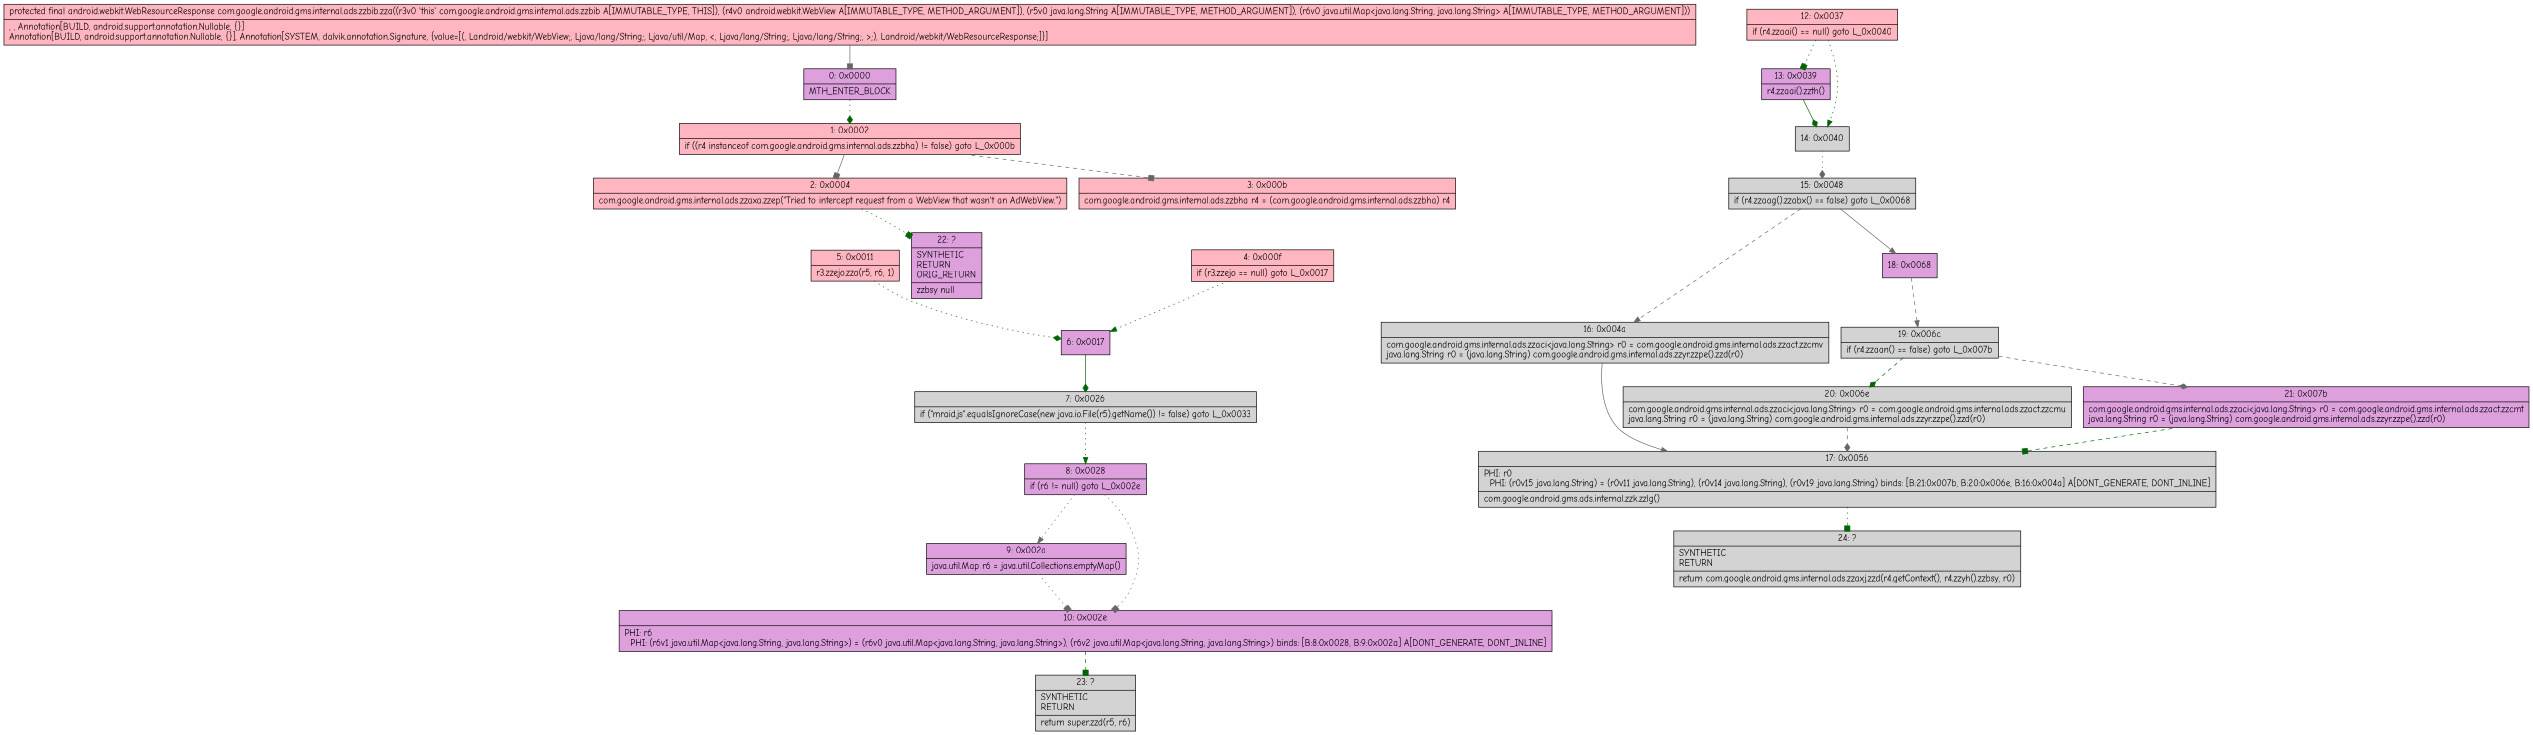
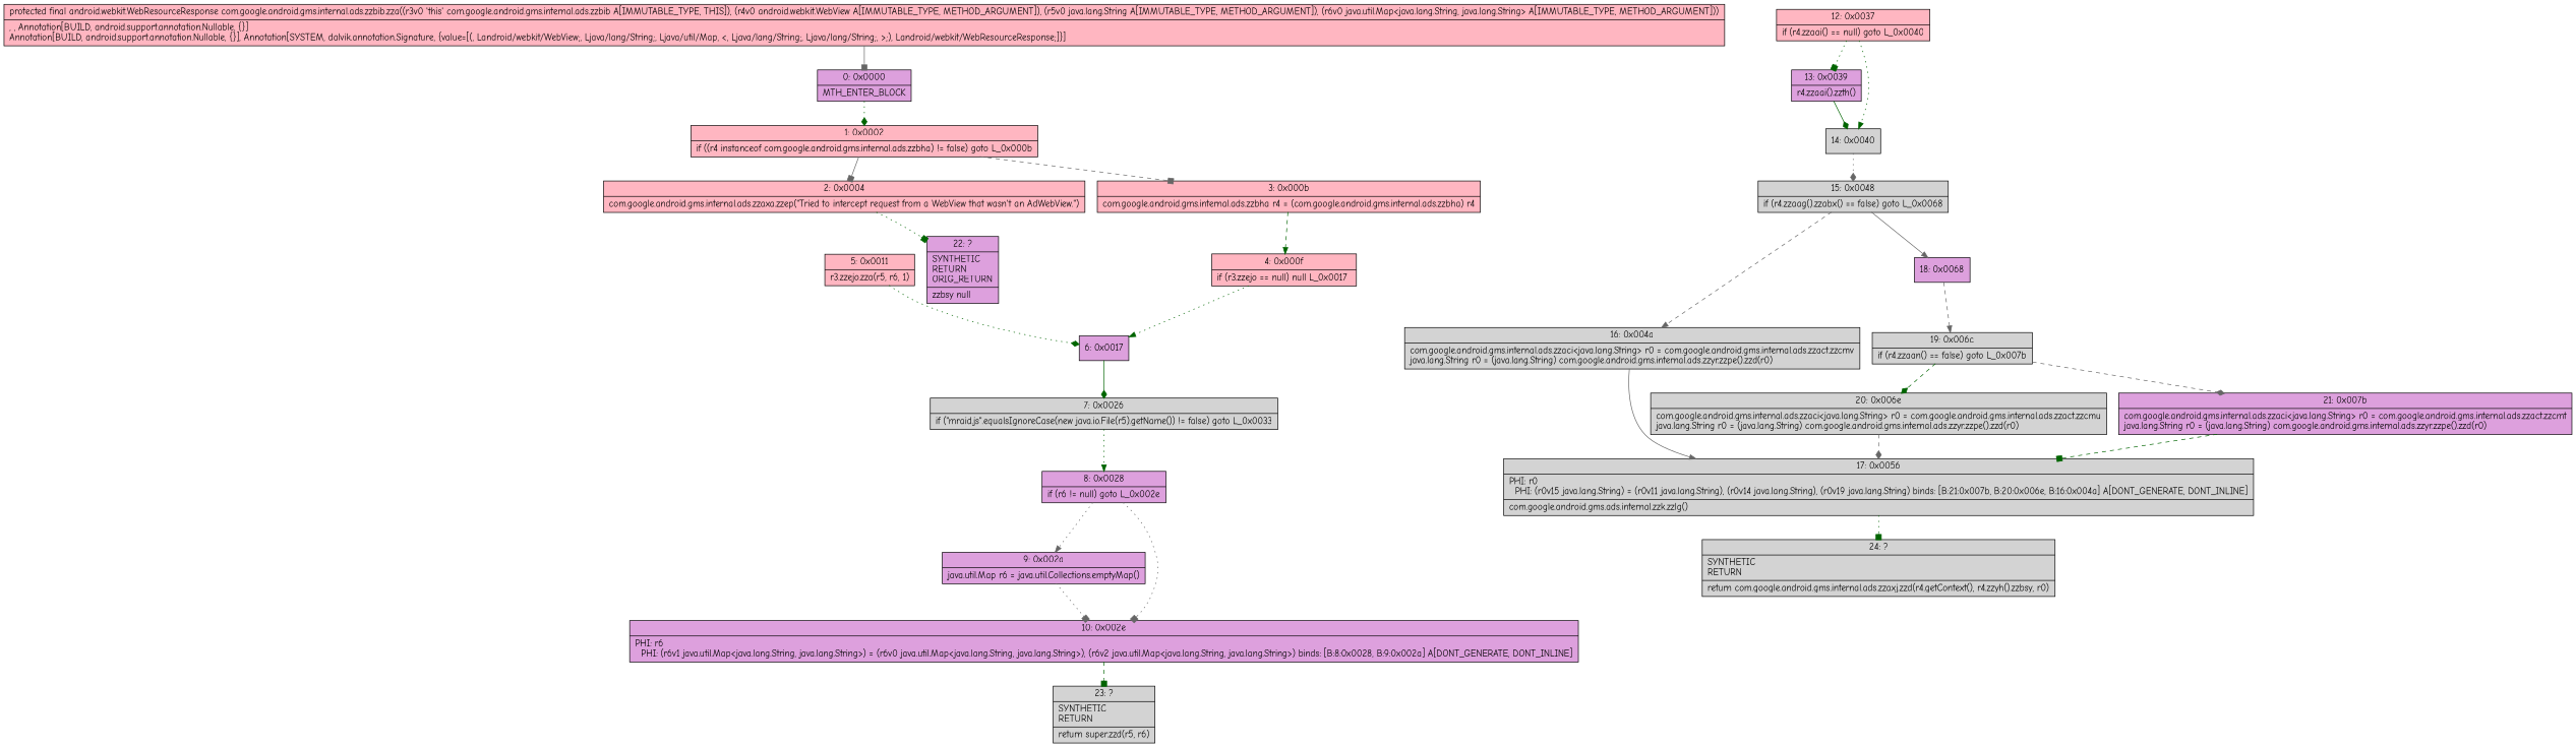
  digraph {
    fontname="Comic Neue"
    node [fillcolor=plum fontname="Comic Neue" shape=record style=filled]
    edge [arrowhead=box color=darkgreen fontname="Comic Neue" style=dotted]
    n1 [label="{0\:\ 0x0000|MTH_ENTER_BLOCK\l}"]
    n2 [fillcolor=lightpink label="{1\:\ 0x0002|if ((r4 instanceof com.google.android.gms.internal.ads.zzbha) != false) goto L_0x000b\l}"]
    n3 [fillcolor=lightpink label="{2\:\ 0x0004|com.google.android.gms.internal.ads.zzaxa.zzep(\"Tried to intercept request from a WebView that wasn't an AdWebView.\")\l}"]
    n4 [fillcolor=lightpink label="{3\:\ 0x000b|com.google.android.gms.internal.ads.zzbha r4 = (com.google.android.gms.internal.ads.zzbha) r4\l}"]
    n5 [label="{22\:\ ?|SYNTHETIC\lRETURN\lORIG_RETURN\l|zzbsy null\l}"]
-   n6 [fillcolor=lightpink label="{4\:\ 0x000f|if (r3.zzejo == null) goto L_0x0017\l}"]
+   n6 [fillcolor=lightpink label="{4\:\ 0x000f|if (r3.zzejo == null) null L_0x0017\l}"]
    n7 [label="{6\:\ 0x0017}"]
    n8 [fillcolor=lightpink label="{5\:\ 0x0011|r3.zzejo.zza(r5, r6, 1)\l}"]
    n9 [fillcolor=lightgrey label="{7\:\ 0x0026|if (\"mraid.js\".equalsIgnoreCase(new java.io.File(r5).getName()) != false) goto L_0x0033\l}"]
    n10 [label="{8\:\ 0x0028|if (r6 != null) goto L_0x002e\l}"]
    n11 [label="{9\:\ 0x002a|java.util.Map r6 = java.util.Collections.emptyMap()\l}"]
    n12 [label="{10\:\ 0x002e|PHI: r6 \l  PHI: (r6v1 java.util.Map\<java.lang.String, java.lang.String\>) = (r6v0 java.util.Map\<java.lang.String, java.lang.String\>), (r6v2 java.util.Map\<java.lang.String, java.lang.String\>) binds: [B:8:0x0028, B:9:0x002a] A[DONT_GENERATE, DONT_INLINE]\l}"]
    n13 [fillcolor=lightgrey label="{23\:\ ?|SYNTHETIC\lRETURN\l|return super.zzd(r5, r6)\l}"]
    n14 [fillcolor=lightpink label="{12\:\ 0x0037|if (r4.zzaai() == null) goto L_0x0040\l}"]
    n15 [label="{13\:\ 0x0039|r4.zzaai().zzth()\l}"]
    n16 [fillcolor=lightgrey label="{14\:\ 0x0040}"]
    n17 [fillcolor=lightgrey label="{15\:\ 0x0048|if (r4.zzaag().zzabx() == false) goto L_0x0068\l}"]
    n18 [fillcolor=lightgrey label="{16\:\ 0x004a|com.google.android.gms.internal.ads.zzaci\<java.lang.String\> r0 = com.google.android.gms.internal.ads.zzact.zzcmv\ljava.lang.String r0 = (java.lang.String) com.google.android.gms.internal.ads.zzyr.zzpe().zzd(r0)\l}"]
    n19 [label="{18\:\ 0x0068}"]
    n20 [fillcolor=lightgrey label="{17\:\ 0x0056|PHI: r0 \l  PHI: (r0v15 java.lang.String) = (r0v11 java.lang.String), (r0v14 java.lang.String), (r0v19 java.lang.String) binds: [B:21:0x007b, B:20:0x006e, B:16:0x004a] A[DONT_GENERATE, DONT_INLINE]\l|com.google.android.gms.ads.internal.zzk.zzlg()\l}"]
    n21 [fillcolor=lightgrey label="{19\:\ 0x006c|if (r4.zzaan() == false) goto L_0x007b\l}"]
    n22 [fillcolor=lightgrey label="{24\:\ ?|SYNTHETIC\lRETURN\l|return com.google.android.gms.internal.ads.zzaxj.zzd(r4.getContext(), r4.zzyh().zzbsy, r0)\l}"]
    n23 [fillcolor=lightgrey label="{20\:\ 0x006e|com.google.android.gms.internal.ads.zzaci\<java.lang.String\> r0 = com.google.android.gms.internal.ads.zzact.zzcmu\ljava.lang.String r0 = (java.lang.String) com.google.android.gms.internal.ads.zzyr.zzpe().zzd(r0)\l}"]
    n24 [label="{21\:\ 0x007b|com.google.android.gms.internal.ads.zzaci\<java.lang.String\> r0 = com.google.android.gms.internal.ads.zzact.zzcmt\ljava.lang.String r0 = (java.lang.String) com.google.android.gms.internal.ads.zzyr.zzpe().zzd(r0)\l}"]
    n25 [fillcolor=lightpink label="{protected final android.webkit.WebResourceResponse com.google.android.gms.internal.ads.zzbib.zza((r3v0 'this' com.google.android.gms.internal.ads.zzbib A[IMMUTABLE_TYPE, THIS]), (r4v0 android.webkit.WebView A[IMMUTABLE_TYPE, METHOD_ARGUMENT]), (r5v0 java.lang.String A[IMMUTABLE_TYPE, METHOD_ARGUMENT]), (r6v0 java.util.Map\<java.lang.String, java.lang.String\> A[IMMUTABLE_TYPE, METHOD_ARGUMENT]))  | , , Annotation[BUILD, android.support.annotation.Nullable, \{\}]\lAnnotation[BUILD, android.support.annotation.Nullable, \{\}], Annotation[SYSTEM, dalvik.annotation.Signature, \{value=[(, Landroid\/webkit\/WebView;, Ljava\/lang\/String;, Ljava\/util\/Map, \<, Ljava\/lang\/String;, Ljava\/lang\/String;, \>;), Landroid\/webkit\/WebResourceResponse;]\}]\l}"]
    n1 -> n2 [arrowhead=diamond]
    n2 -> n3 [color=gray40 style=solid]
    n2 -> n4 [color=gray40 style=dashed]
    n3 -> n5
+   n4 -> n6 [arrowhead=normal style=dashed]
    n6 -> n7 [arrowhead=normal]
    n7 -> n9 [arrowhead=diamond style=solid]
    n8 -> n7 [arrowhead=diamond]
    n9 -> n10 [arrowhead=normal]
    n10 -> n11 [arrowhead=normal color=gray40]
    n10 -> n12 [color=gray40]
    n11 -> n12 [color=gray40]
    n12 -> n13 [style=dashed]
    n14 -> n15
    n14 -> n16 [arrowhead=normal]
    n15 -> n16 [arrowhead=diamond style=solid]
    n16 -> n17 [arrowhead=diamond color=gray40]
    n17 -> n18 [arrowhead=normal color=gray40 style=dashed]
    n17 -> n19 [arrowhead=normal color=gray40 style=solid]
    n18 -> n20 [arrowhead=normal color=gray40 style=solid]
    n19 -> n21 [arrowhead=normal color=gray40 style=dashed]
    n20 -> n22
    n21 -> n23 [arrowhead=diamond style=dashed]
    n21 -> n24 [arrowhead=diamond color=gray40 style=dashed]
    n23 -> n20 [arrowhead=diamond color=gray40 style=dashed]
    n24 -> n20 [style=dashed]
    n25 -> n1 [color=gray40 style=solid]
  }
